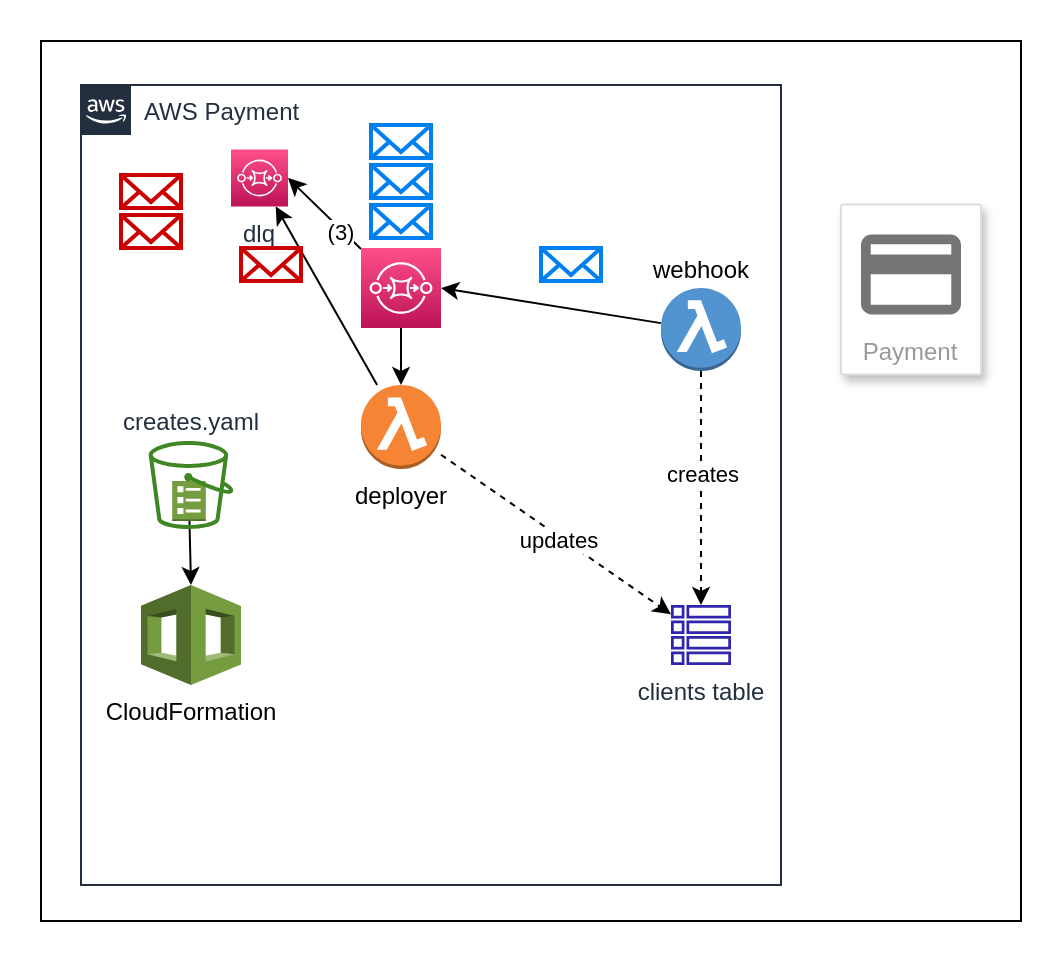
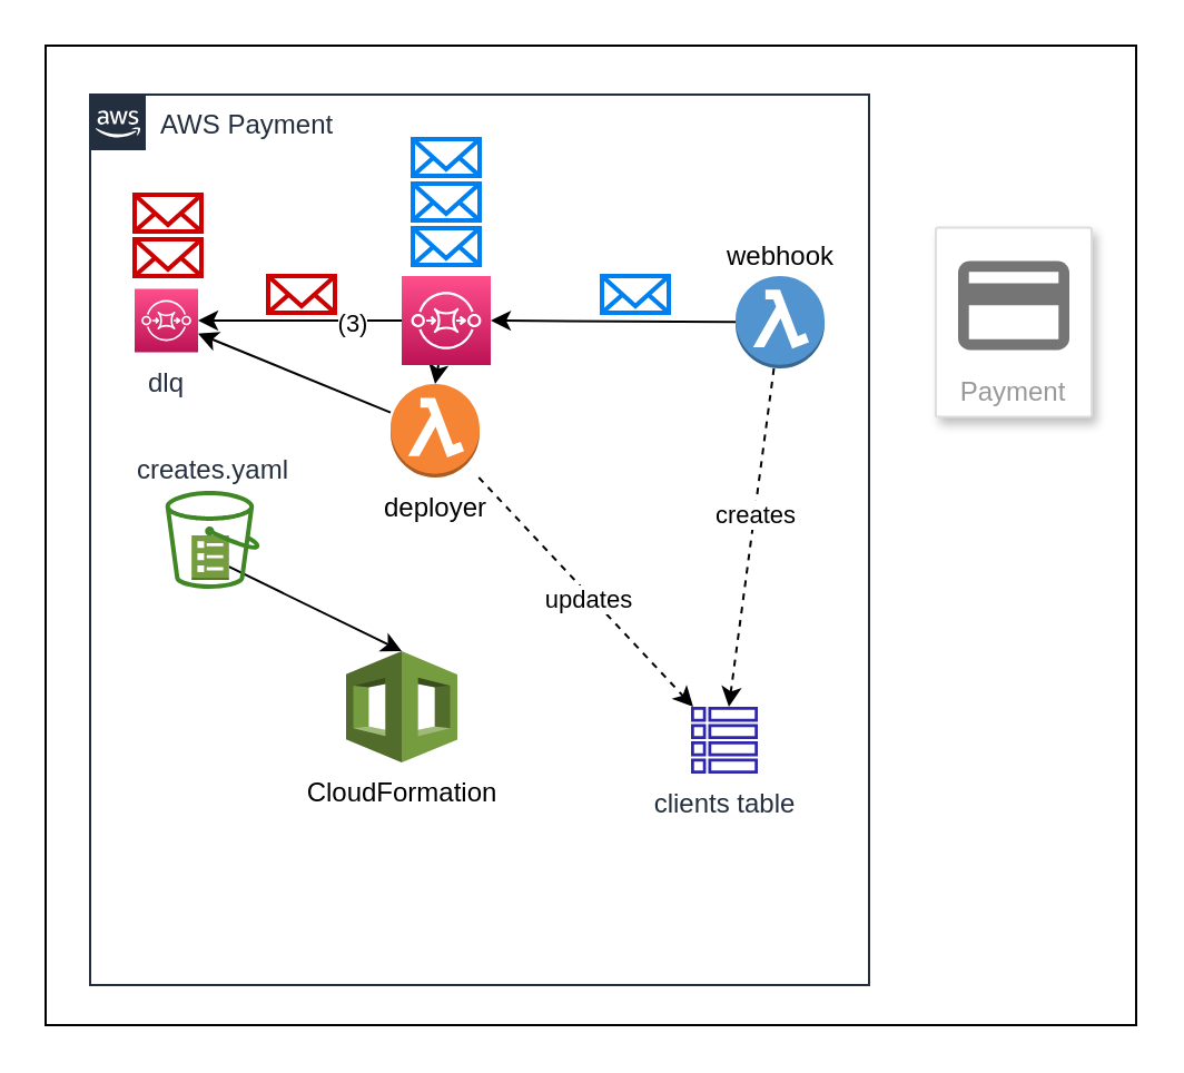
  <mxCell id="0" />
  <mxCell id="1" parent="0" />
  <mxCell id="2" value="" style="rounded=0;whiteSpace=wrap;html=1;" vertex="1" parent="1"><mxGeometry x="20" y="20" width="490" height="440" as="geometry" /></mxCell>
  <mxCell id="3" value="AWS Payment" style="points=[[0,0],[0.25,0],[0.5,0],[0.75,0],[1,0],[1,0.25],[1,0.5],[1,0.75],[1,1],[0.75,1],[0.5,1],[0.25,1],[0,1],[0,0.75],[0,0.5],[0,0.25]];outlineConnect=0;gradientColor=none;html=1;whiteSpace=wrap;fontSize=12;fontStyle=0;container=1;pointerEvents=0;collapsible=0;recursiveResize=0;shape=mxgraph.aws4.group;grIcon=mxgraph.aws4.group_aws_cloud_alt;strokeColor=#232F3E;fillColor=none;verticalAlign=top;align=left;spacingLeft=30;fontColor=#232F3E;dashed=0;" parent="1" vertex="1"><mxGeometry x="40" y="42" width="350" height="400" as="geometry" /></mxCell>
- <mxCell id="4" value="CloudFormation" style="outlineConnect=0;dashed=0;verticalLabelPosition=bottom;verticalAlign=top;align=center;html=1;shape=mxgraph.aws3.cloudformation;fillColor=#759C3E;gradientColor=none;" parent="3" vertex="1"><mxGeometry x="30.0" y="250" width="50" height="50" as="geometry" /></mxCell>
+ <mxCell id="4" value="CloudFormation" style="outlineConnect=0;dashed=0;verticalLabelPosition=bottom;verticalAlign=top;align=center;html=1;shape=mxgraph.aws3.cloudformation;fillColor=#759C3E;gradientColor=none;" parent="3" vertex="1"><mxGeometry x="115" y="250" width="50" height="50" as="geometry" /></mxCell>
  <mxCell id="5" style="edgeStyle=none;html=1;entryX=0.5;entryY=0;entryDx=0;entryDy=0;entryPerimeter=0;" parent="3" source="8" target="12" edge="1"><mxGeometry relative="1" as="geometry" /></mxCell>
  <mxCell id="6" style="edgeStyle=none;html=1;entryX=1;entryY=0.5;entryDx=0;entryDy=0;entryPerimeter=0;" parent="3" source="8" target="22" edge="1"><mxGeometry relative="1" as="geometry" /></mxCell>
  <mxCell id="7" value="(3)" style="edgeLabel;html=1;align=center;verticalAlign=middle;resizable=0;points=[];" parent="6" vertex="1" connectable="0"><mxGeometry x="-0.492" y="1" relative="1" as="geometry"><mxPoint as="offset" /></mxGeometry></mxCell>
  <mxCell id="8" value="" style="sketch=0;points=[[0,0,0],[0.25,0,0],[0.5,0,0],[0.75,0,0],[1,0,0],[0,1,0],[0.25,1,0],[0.5,1,0],[0.75,1,0],[1,1,0],[0,0.25,0],[0,0.5,0],[0,0.75,0],[1,0.25,0],[1,0.5,0],[1,0.75,0]];outlineConnect=0;fontColor=#232F3E;gradientColor=#FF4F8B;gradientDirection=north;fillColor=#BC1356;strokeColor=#ffffff;dashed=0;verticalLabelPosition=bottom;verticalAlign=top;align=center;html=1;fontSize=12;fontStyle=0;aspect=fixed;shape=mxgraph.aws4.resourceIcon;resIcon=mxgraph.aws4.sqs;" parent="3" vertex="1"><mxGeometry x="140" y="81.5" width="40" height="40" as="geometry" /></mxCell>
  <mxCell id="9" style="edgeStyle=none;html=1;" parent="3" source="12" target="22" edge="1"><mxGeometry relative="1" as="geometry" /></mxCell>
  <mxCell id="10" style="edgeStyle=none;html=1;dashed=1;" parent="3" source="12" target="21" edge="1"><mxGeometry relative="1" as="geometry" /></mxCell>
  <mxCell id="11" value="updates" style="edgeLabel;html=1;align=center;verticalAlign=middle;resizable=0;points=[];" parent="10" vertex="1" connectable="0"><mxGeometry x="0.032" y="-2" relative="1" as="geometry"><mxPoint as="offset" /></mxGeometry></mxCell>
- <mxCell id="12" value="deployer" style="outlineConnect=0;dashed=0;verticalLabelPosition=bottom;verticalAlign=top;align=center;html=1;shape=mxgraph.aws3.lambda_function;fillColor=#F58534;gradientColor=none;" parent="3" vertex="1"><mxGeometry x="140" y="150" width="40" height="42" as="geometry" /></mxCell>
+ <mxCell id="12" value="deployer" style="outlineConnect=0;dashed=0;verticalLabelPosition=bottom;verticalAlign=top;align=center;html=1;shape=mxgraph.aws3.lambda_function;fillColor=#F58534;gradientColor=none;" parent="3" vertex="1"><mxGeometry x="135" y="130" width="40" height="42" as="geometry" /></mxCell>
  <mxCell id="13" style="edgeStyle=none;html=1;entryX=1;entryY=0.5;entryDx=0;entryDy=0;entryPerimeter=0;" parent="3" source="16" target="8" edge="1"><mxGeometry relative="1" as="geometry" /></mxCell>
  <mxCell id="14" style="edgeStyle=none;html=1;dashed=1;" parent="3" source="16" target="21" edge="1"><mxGeometry relative="1" as="geometry" /></mxCell>
  <mxCell id="15" value="creates" style="edgeLabel;html=1;align=center;verticalAlign=middle;resizable=0;points=[];" parent="14" vertex="1" connectable="0"><mxGeometry x="-0.135" relative="1" as="geometry"><mxPoint as="offset" /></mxGeometry></mxCell>
- <mxCell id="16" value="webhook" style="outlineConnect=0;dashed=0;verticalLabelPosition=top;verticalAlign=bottom;align=center;html=1;shape=mxgraph.aws3.lambda_function;fillColor=#5294CF;gradientColor=none;labelPosition=center;" parent="3" vertex="1"><mxGeometry x="290" y="101.5" width="40" height="41.5" as="geometry" /></mxCell>
+ <mxCell id="16" value="webhook" style="outlineConnect=0;dashed=0;verticalLabelPosition=top;verticalAlign=bottom;align=center;html=1;shape=mxgraph.aws3.lambda_function;fillColor=#5294CF;gradientColor=none;labelPosition=center;" parent="3" vertex="1"><mxGeometry x="290" y="81.5" width="40" height="41.5" as="geometry" /></mxCell>
  <mxCell id="17" value="" style="html=1;verticalLabelPosition=bottom;align=center;labelBackgroundColor=#ffffff;verticalAlign=top;strokeWidth=2;strokeColor=#0080F0;shadow=0;dashed=0;shape=mxgraph.ios7.icons.mail;" parent="3" vertex="1"><mxGeometry x="145" y="60" width="30" height="16.5" as="geometry" /></mxCell>
  <mxCell id="18" value="" style="html=1;verticalLabelPosition=bottom;align=center;labelBackgroundColor=#ffffff;verticalAlign=top;strokeWidth=2;strokeColor=#0080F0;shadow=0;dashed=0;shape=mxgraph.ios7.icons.mail;" parent="3" vertex="1"><mxGeometry x="145" y="40" width="30" height="16.5" as="geometry" /></mxCell>
  <mxCell id="19" value="" style="html=1;verticalLabelPosition=bottom;align=center;labelBackgroundColor=#ffffff;verticalAlign=top;strokeWidth=2;strokeColor=#0080F0;shadow=0;dashed=0;shape=mxgraph.ios7.icons.mail;" parent="3" vertex="1"><mxGeometry x="145" y="20" width="30" height="16.5" as="geometry" /></mxCell>
  <mxCell id="20" value="" style="html=1;verticalLabelPosition=bottom;align=center;labelBackgroundColor=#ffffff;verticalAlign=top;strokeWidth=2;strokeColor=#0080F0;shadow=0;dashed=0;shape=mxgraph.ios7.icons.mail;" parent="3" vertex="1"><mxGeometry x="230" y="81.5" width="30" height="16.5" as="geometry" /></mxCell>
- <mxCell id="21" value="clients table" style="sketch=0;outlineConnect=0;fontColor=#232F3E;gradientColor=none;fillColor=#2E27AD;strokeColor=none;dashed=0;verticalLabelPosition=bottom;verticalAlign=top;align=center;html=1;fontSize=12;fontStyle=0;aspect=fixed;pointerEvents=1;shape=mxgraph.aws4.table;" parent="3" vertex="1"><mxGeometry x="295" y="260" width="30" height="30" as="geometry" /></mxCell>
- <mxCell id="22" value="dlq" style="sketch=0;points=[[0,0,0],[0.25,0,0],[0.5,0,0],[0.75,0,0],[1,0,0],[0,1,0],[0.25,1,0],[0.5,1,0],[0.75,1,0],[1,1,0],[0,0.25,0],[0,0.5,0],[0,0.75,0],[1,0.25,0],[1,0.5,0],[1,0.75,0]];outlineConnect=0;fontColor=#232F3E;gradientColor=#FF4F8B;gradientDirection=north;fillColor=#BC1356;strokeColor=#ffffff;dashed=0;verticalLabelPosition=bottom;verticalAlign=top;align=center;html=1;fontSize=12;fontStyle=0;aspect=fixed;shape=mxgraph.aws4.resourceIcon;resIcon=mxgraph.aws4.sqs;" parent="3" vertex="1"><mxGeometry x="75" y="32.25" width="28.5" height="28.5" as="geometry" /></mxCell>
+ <mxCell id="21" value="clients table" style="sketch=0;outlineConnect=0;fontColor=#232F3E;gradientColor=none;fillColor=#2E27AD;strokeColor=none;dashed=0;verticalLabelPosition=bottom;verticalAlign=top;align=center;html=1;fontSize=12;fontStyle=0;aspect=fixed;pointerEvents=1;shape=mxgraph.aws4.table;" parent="3" vertex="1"><mxGeometry x="270" y="275" width="30" height="30" as="geometry" /></mxCell>
+ <mxCell id="22" value="dlq" style="sketch=0;points=[[0,0,0],[0.25,0,0],[0.5,0,0],[0.75,0,0],[1,0,0],[0,1,0],[0.25,1,0],[0.5,1,0],[0.75,1,0],[1,1,0],[0,0.25,0],[0,0.5,0],[0,0.75,0],[1,0.25,0],[1,0.5,0],[1,0.75,0]];outlineConnect=0;fontColor=#232F3E;gradientColor=#FF4F8B;gradientDirection=north;fillColor=#BC1356;strokeColor=#ffffff;dashed=0;verticalLabelPosition=bottom;verticalAlign=top;align=center;html=1;fontSize=12;fontStyle=0;aspect=fixed;shape=mxgraph.aws4.resourceIcon;resIcon=mxgraph.aws4.sqs;" parent="3" vertex="1"><mxGeometry x="20" y="87.25" width="28.5" height="28.5" as="geometry" /></mxCell>
  <mxCell id="23" value="" style="html=1;verticalLabelPosition=bottom;align=center;labelBackgroundColor=#ffffff;verticalAlign=top;strokeWidth=2;strokeColor=#CC0000;shadow=0;dashed=0;shape=mxgraph.ios7.icons.mail;" parent="3" vertex="1"><mxGeometry x="20" y="65" width="30" height="16.5" as="geometry" /></mxCell>
  <mxCell id="24" value="" style="html=1;verticalLabelPosition=bottom;align=center;labelBackgroundColor=#ffffff;verticalAlign=top;strokeWidth=2;strokeColor=#CC0000;shadow=0;dashed=0;shape=mxgraph.ios7.icons.mail;" parent="3" vertex="1"><mxGeometry x="20" y="45" width="30" height="16.5" as="geometry" /></mxCell>
  <mxCell id="25" value="" style="html=1;verticalLabelPosition=bottom;align=center;labelBackgroundColor=#ffffff;verticalAlign=top;strokeWidth=2;strokeColor=#CC0000;shadow=0;dashed=0;shape=mxgraph.ios7.icons.mail;" parent="3" vertex="1"><mxGeometry x="80" y="81.5" width="30" height="16.5" as="geometry" /></mxCell>
  <mxCell id="26" style="edgeStyle=none;html=1;entryX=0.5;entryY=0;entryDx=0;entryDy=0;entryPerimeter=0;" parent="3" source="28" target="4" edge="1"><mxGeometry relative="1" as="geometry" /></mxCell>
  <mxCell id="27" value="" style="group" parent="3" vertex="1" connectable="0"><mxGeometry x="33.85" y="178" width="42.3" height="44" as="geometry" /></mxCell>
  <mxCell id="28" value="" style="outlineConnect=0;dashed=0;verticalLabelPosition=top;verticalAlign=bottom;align=center;html=1;shape=mxgraph.aws3.template;fillColor=#759C3E;gradientColor=none;strokeColor=#CC0000;labelPosition=center;" parent="27" vertex="1"><mxGeometry x="11.74" y="20" width="16.81" height="20" as="geometry" /></mxCell>
  <mxCell id="29" value="creates.yaml" style="sketch=0;outlineConnect=0;fontColor=#232F3E;gradientColor=none;fillColor=#3F8624;strokeColor=none;dashed=0;verticalLabelPosition=top;verticalAlign=bottom;align=center;html=1;fontSize=12;fontStyle=0;aspect=fixed;pointerEvents=1;shape=mxgraph.aws4.bucket;labelPosition=center;" parent="27" vertex="1"><mxGeometry width="42.3" height="44" as="geometry" /></mxCell>
  <mxCell id="30" value="Payment" style="strokeColor=#dddddd;shadow=1;strokeWidth=1;rounded=1;absoluteArcSize=1;arcSize=2;labelPosition=center;verticalLabelPosition=middle;align=center;verticalAlign=bottom;spacingLeft=0;fontColor=#999999;fontSize=12;whiteSpace=wrap;spacingBottom=2;" parent="1" vertex="1"><mxGeometry x="420" y="101.75" width="70" height="85" as="geometry" /></mxCell>
  <mxCell id="31" value="" style="sketch=0;dashed=0;connectable=0;html=1;fillColor=#757575;strokeColor=none;shape=mxgraph.gcp2.payment;part=1;" parent="30" vertex="1"><mxGeometry x="0.5" width="50" height="40" relative="1" as="geometry"><mxPoint x="-25" y="15" as="offset" /></mxGeometry></mxCell>
